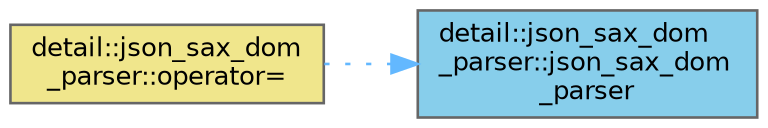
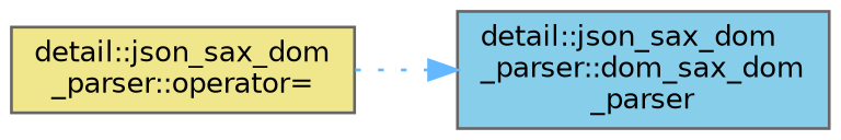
  digraph {
    rankdir=LR
    node [fontname=Helvetica fontsize=10 shape=box style=filled]
    n1 [color=gray40 fillcolor=khaki fontcolor=black height=0.2 label="detail::json_sax_dom\l_parser::operator=" width=0.4]
-   n2 [color=grey40 fillcolor=skyblue height=0.2 label="detail::json_sax_dom\l_parser::json_sax_dom\l_parser" width=0.4]
+   n2 [color=grey40 fillcolor=skyblue height=0.2 label="detail::json_sax_dom\l_parser::dom_sax_dom\l_parser" width=0.4]
    n1 -> n2 [color=steelblue1 fontname=Helvetica fontsize=10 labelfontname=Helvetica labelfontsize=10 style=dotted]
  }
